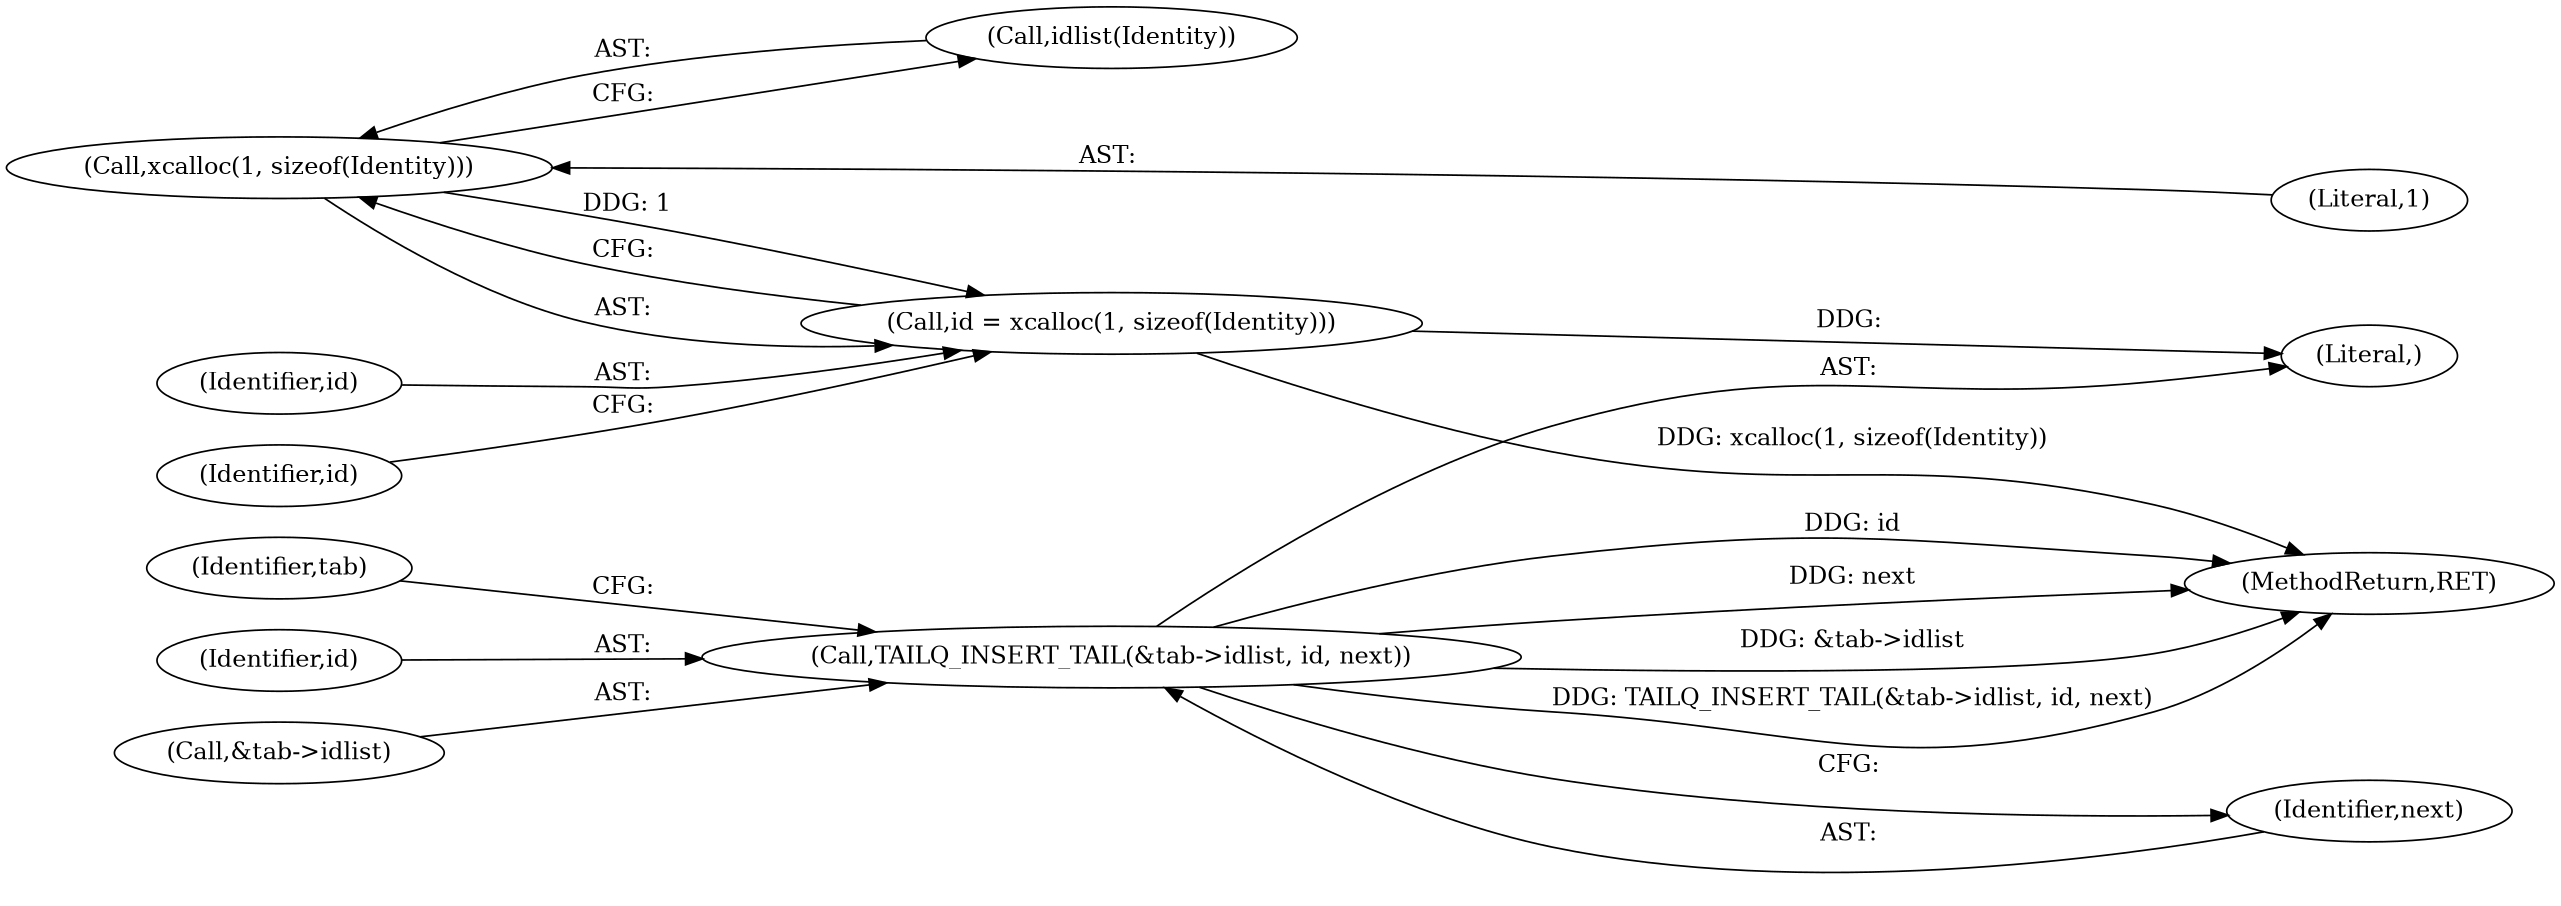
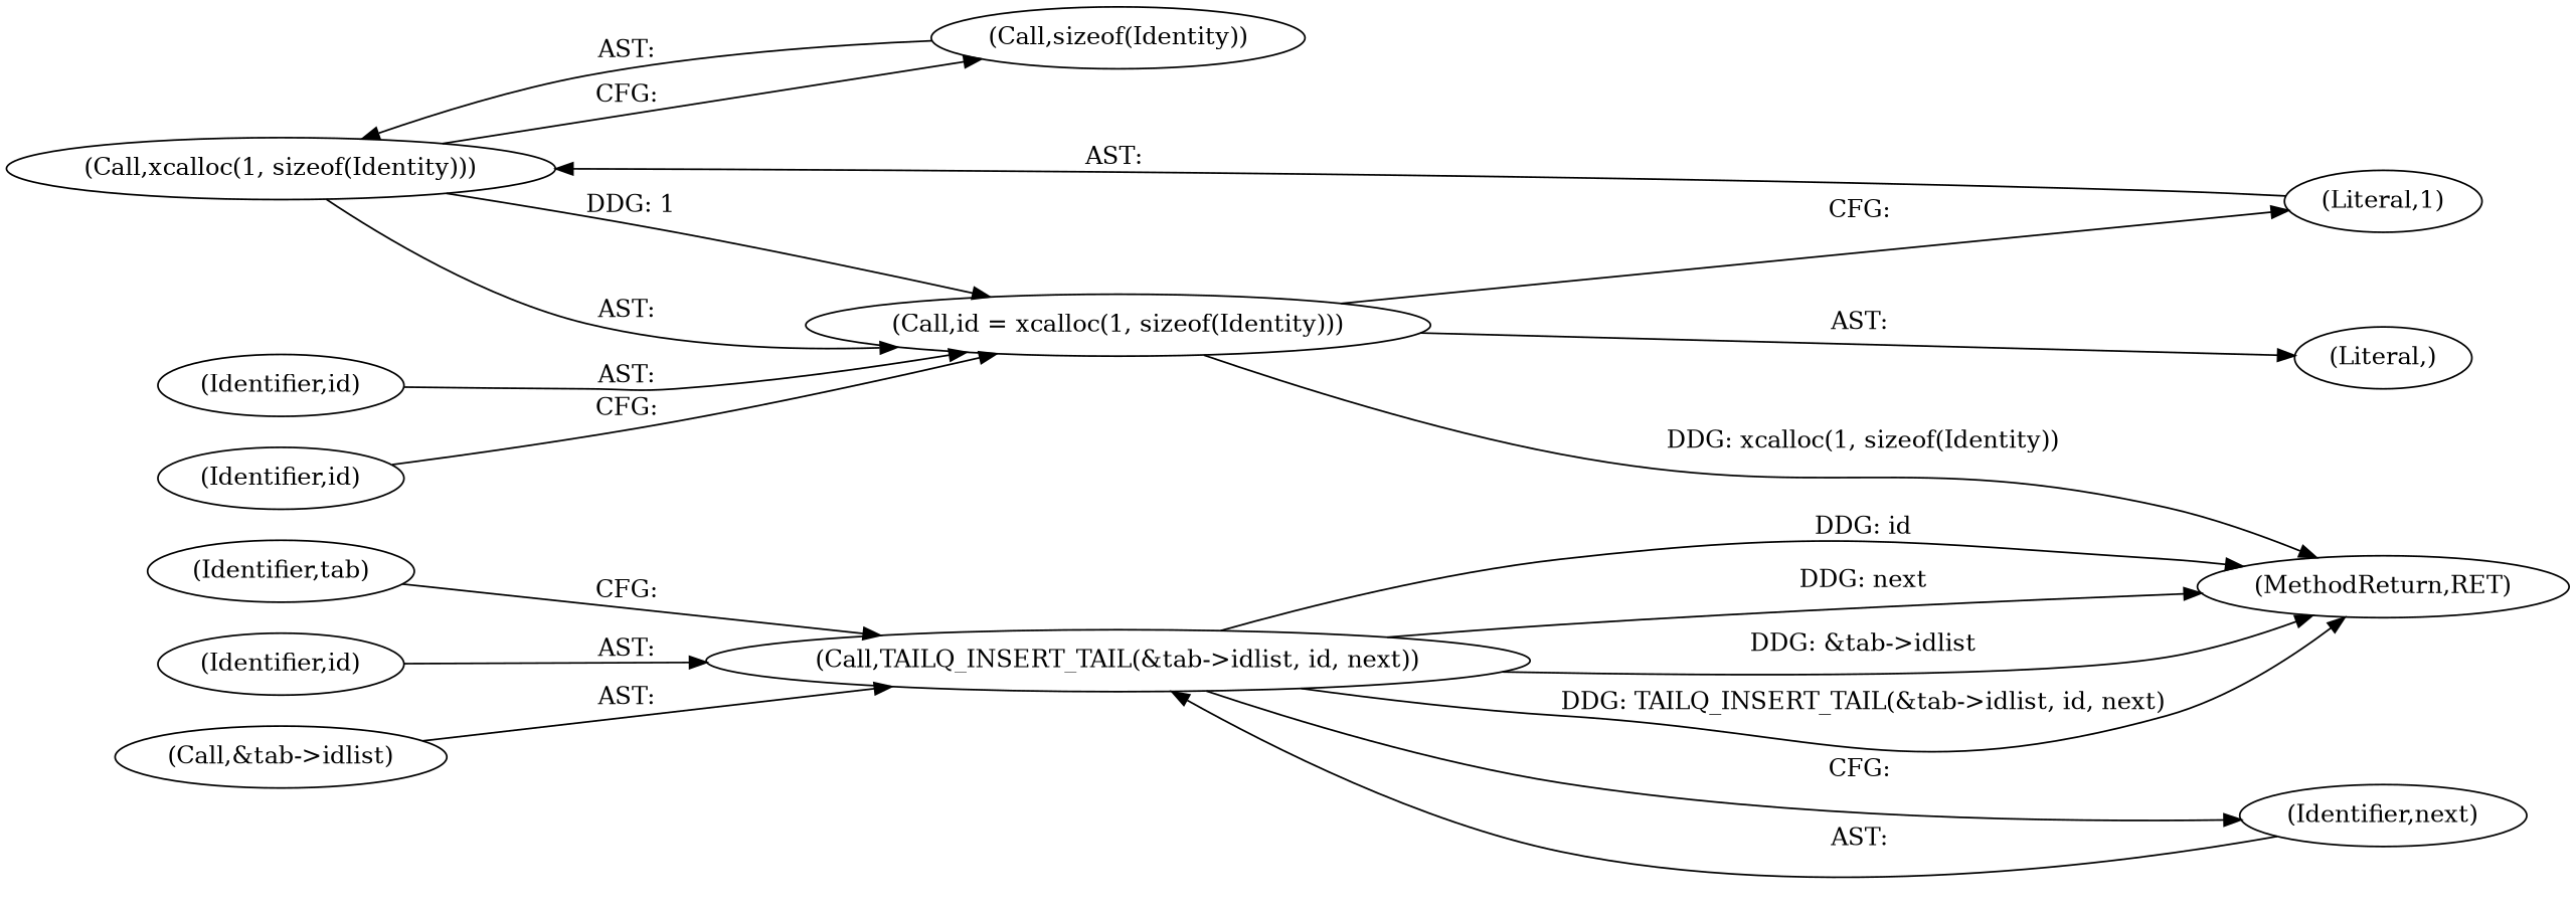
  digraph {
    rankdir=LR
    n1 [label="(Call,xcalloc(1, sizeof(Identity)))"]
    n2 [label="(Call,id = xcalloc(1, sizeof(Identity)))"]
-   n3 [label="(Call,idlist(Identity))"]
+   n3 [label="(Call,sizeof(Identity))"]
    n4 [label="(Literal,)"]
    n5 [label="(MethodReturn,RET)"]
    n6 [label="(Call,TAILQ_INSERT_TAIL(&tab->idlist, id, next))"]
    n7 [label="(Identifier,next)"]
    n8 [label="(Call,&tab->idlist)"]
    n9 [label="(Identifier,id)"]
    n10 [label="(Identifier,tab)"]
    n11 [label="(Identifier,id)"]
    n12 [label="(Identifier,id)"]
    n13 [label="(Literal,1)"]
    n1 -> n2 [label="AST: "]
    n1 -> n2 [label="DDG: 1"]
    n1 -> n3 [label="CFG: "]
-   n2 -> n1 [label="CFG: "]
-   n2 -> n4 [label="DDG: "]
+   n2 -> n13 [label="CFG: "]
+   n2 -> n4 [label="AST: "]
    n2 -> n5 [label="DDG: xcalloc(1, sizeof(Identity))"]
    n3 -> n1 [label="AST: "]
-   n6 -> n4 [label="AST: "]
    n6 -> n5 [label="DDG: TAILQ_INSERT_TAIL(&tab->idlist, id, next)"]
    n6 -> n5 [label="DDG: id"]
    n6 -> n5 [label="DDG: next"]
    n6 -> n5 [label="DDG: &tab->idlist"]
    n6 -> n7 [label="CFG: "]
    n7 -> n6 [label="AST: "]
    n8 -> n6 [label="AST: "]
    n9 -> n2 [label="AST: "]
    n10 -> n6 [label="CFG: "]
    n11 -> n2 [label="CFG: "]
    n12 -> n6 [label="AST: "]
    n13 -> n1 [label="AST: "]
  }
